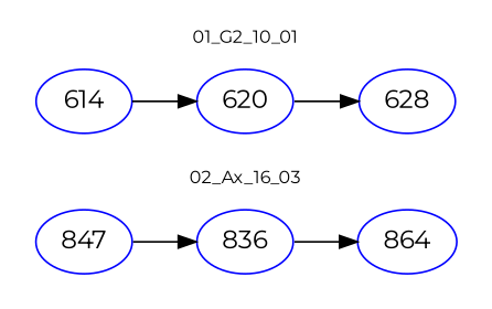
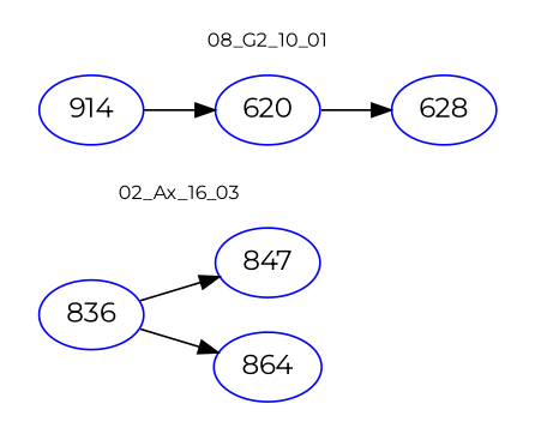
  digraph {
    fontname=Montserrat
    rankdir=LR
    node [color=blue fontname=Montserrat]
    edge [color=black fontname=Montserrat]
    n1 [label=836]
    n2 [label=864]
    n3 [label=847]
    n4 [label=620]
-   n5 [label=614]
+   n5 [label=914]
    n6 [label=628]
    subgraph cluster_1 {
      color=white
      fontsize=10
      label="02_Ax_16_03"
      n1
      n2
      n3
    }
    subgraph cluster_2 {
      color=white
      fontsize=10
-     label="01_G2_10_01"
+     label="08_G2_10_01"
      n4
      n5
      n6
    }
    n1 -> n2
-   n3 -> n1
+   n1 -> n3
    n4 -> n6
    n5 -> n4
  }
